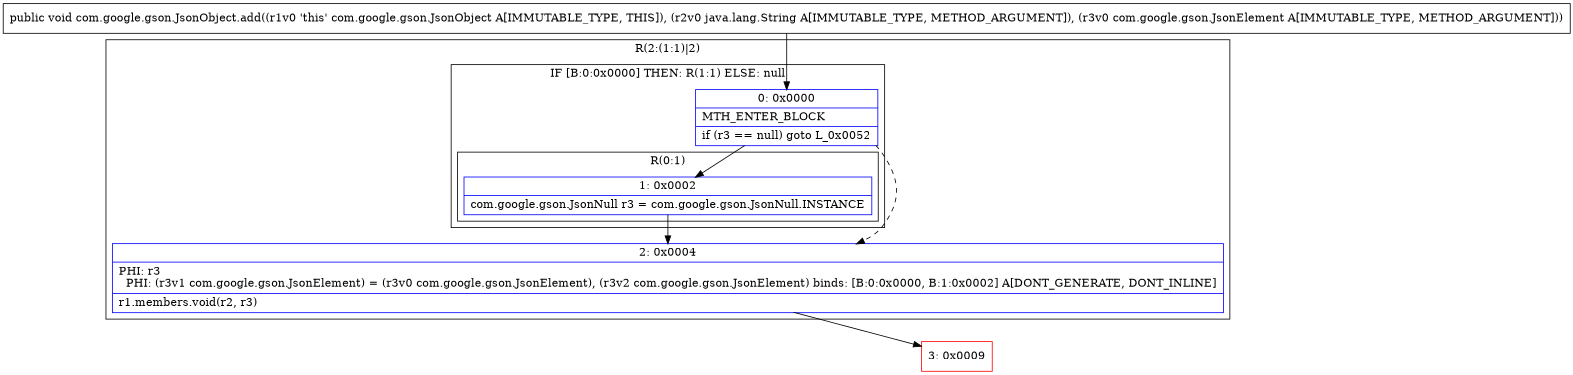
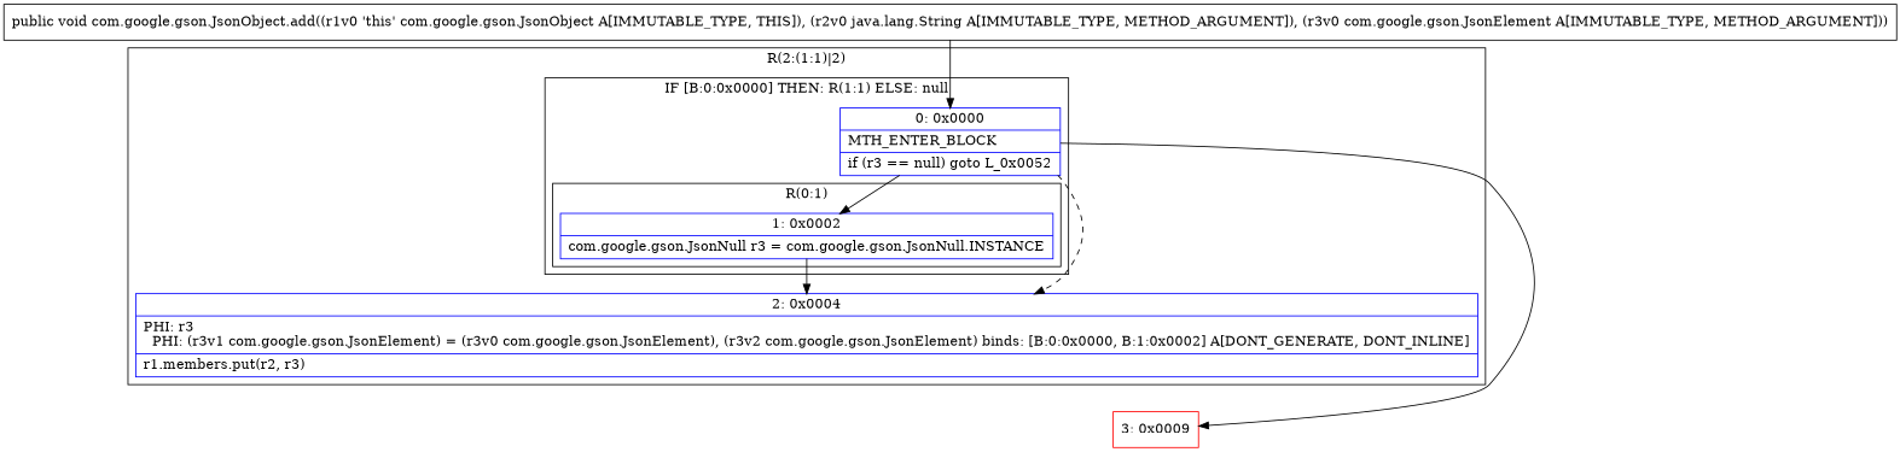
  digraph {
    node [color=blue shape=record]
    n1 [label="{1\:\ 0x0002|com.google.gson.JsonNull r3 = com.google.gson.JsonNull.INSTANCE\l}"]
    n2 [label="{0\:\ 0x0000|MTH_ENTER_BLOCK\l|if (r3 == null) goto L_0x0052\l}"]
-   n3 [label="{2\:\ 0x0004|PHI: r3 \l  PHI: (r3v1 com.google.gson.JsonElement) = (r3v0 com.google.gson.JsonElement), (r3v2 com.google.gson.JsonElement) binds: [B:0:0x0000, B:1:0x0002] A[DONT_GENERATE, DONT_INLINE]\l|r1.members.void(r2, r3)\l}"]
+   n3 [label="{2\:\ 0x0004|PHI: r3 \l  PHI: (r3v1 com.google.gson.JsonElement) = (r3v0 com.google.gson.JsonElement), (r3v2 com.google.gson.JsonElement) binds: [B:0:0x0000, B:1:0x0002] A[DONT_GENERATE, DONT_INLINE]\l|r1.members.put(r2, r3)\l}"]
    n4 [color=red label="{3\:\ 0x0009}"]
    n5 [label="{public void com.google.gson.JsonObject.add((r1v0 'this' com.google.gson.JsonObject A[IMMUTABLE_TYPE, THIS]), (r2v0 java.lang.String A[IMMUTABLE_TYPE, METHOD_ARGUMENT]), (r3v0 com.google.gson.JsonElement A[IMMUTABLE_TYPE, METHOD_ARGUMENT])) }" color=""]
    subgraph cluster_1 {
      label="R(2:(1:1)|2)"
      n3
      subgraph cluster_2 {
        label="IF [B:0:0x0000] THEN: R(1:1) ELSE: null"
        n2
        subgraph cluster_3 {
          label="R(0:1)"
          n1
        }
      }
    }
    n1 -> n3
    n2 -> n1
    n2 -> n3 [style=dashed]
-   n3 -> n4
+   n2 -> n4
    n5 -> n2
  }
